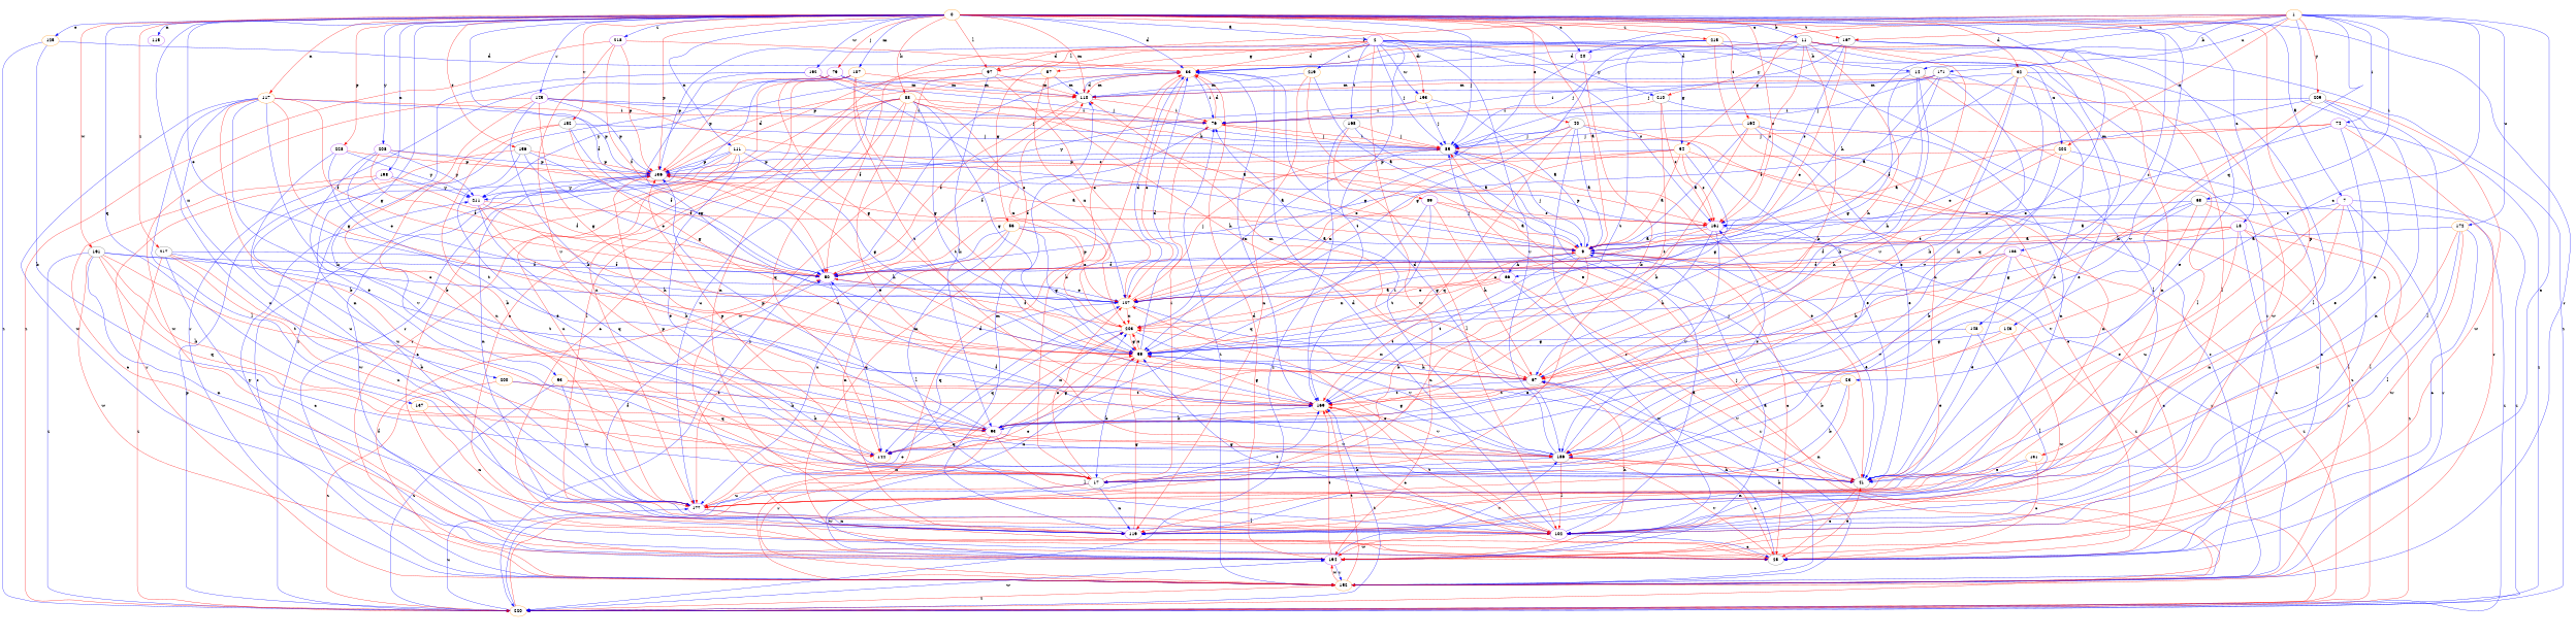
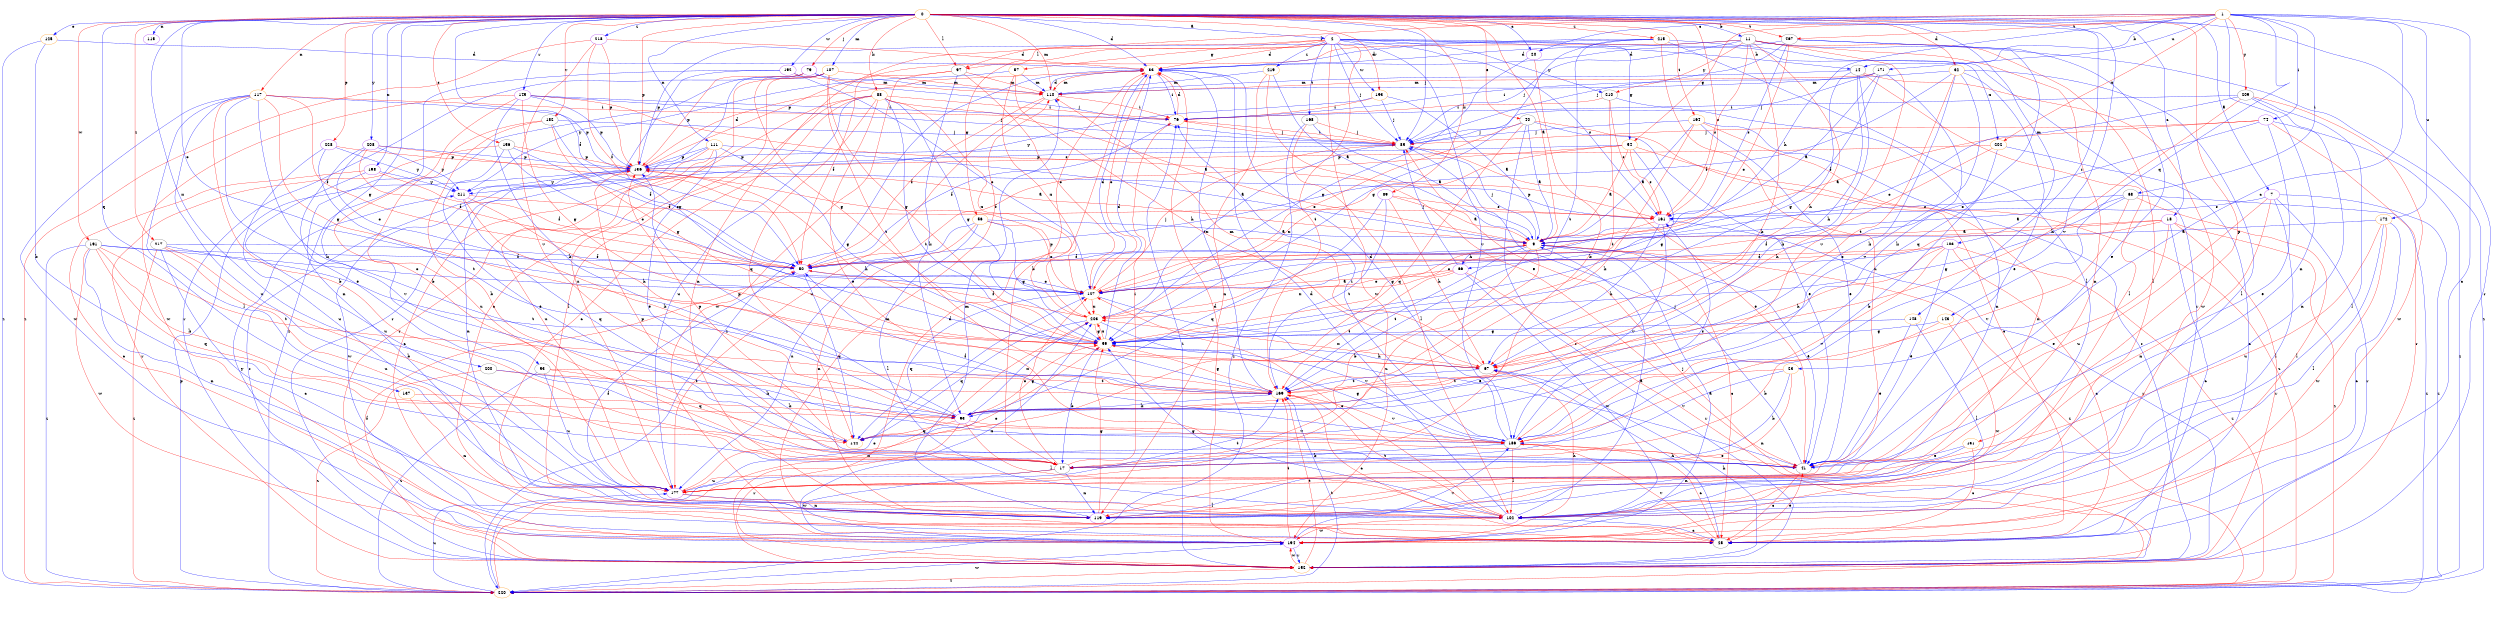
  strict digraph {
    node [color=darkorange]
    edge [color=blue]
    2 [color=purple]
    0
    7 [color=purple]
    n4 [label=9]
    11 [color=gray40]
    18 [color=purple]
    20 [color=purple]
    32
    33
    40 [color=gray40]
    50 [color=purple]
-   53
+   53 [color=gray40]
    79 [color=purple]
    85 [color=gray40]
    88
    89 [color=purple]
    97 [color=gray40]
    103 [color=purple]
    107
    110 [color=gray40]
    111
    115 [color=purple]
    117
    125
    127
    n26 [color=purple label=228]
    131
    136 [color=gray40]
    137
    145 [color=purple]
    148
    152
    156 [color=gray40]
    161 [color=purple]
    164
-   167 [color=gray40]
+   167 [color=gray40 label=467]
    182 [color=gray40]
    186 [color=gray40]
    191 [color=gray40]
    192 [color=purple]
    193
    198 [color=purple]
-   200
+   200 [color=gray40]
    208 [color=purple]
    215
    217 [color=gray40]
    218 [color=purple]
    14 [color=gray40]
    54
    119 [color=purple]
    202
    56
    57
    168 [color=gray40]
    169
    194 [color=purple]
    210 [color=gray40]
    219
    102 [color=purple]
    177 [color=purple]
    220
    25 [color=gray40]
    66 [color=purple]
    17 [color=gray40]
    41 [color=gray40]
    67 [color=gray40]
    93 [color=purple]
    59
    76
    144
    203
    211 [color=purple]
    1
    23
    68 [color=gray40]
    74 [color=purple]
    143
    171 [color=gray40]
    172
    209 [color=gray40]
    2 -> 33 [color=red label=d]
    2 -> 85 [label=j]
    2 -> 97 [color=red label=l]
    2 -> 161 [label=s]
    2 -> 186 [label=v]
    2 -> 193 [label=w]
    2 -> 14 [label=b]
    2 -> 54 [label=g]
    2 -> 119 [color=red label=n]
    2 -> 202 [label=x]
    2 -> 56 [color=red label=g]
    2 -> 57 [color=red label=g]
    2 -> 168 [label=t]
-   2 -> 169 [label=t]
+   2 -> 169 [color=red label=t]
    2 -> 194 [color=red label=w]
    2 -> 210 [label=y]
    2 -> 219 [label=z]
    0 -> 2 [label=a]
    0 -> 7 [label=a]
    0 -> n4 [color=red label=a]
    0 -> 11 [label=b]
    0 -> 18 [label=c]
    0 -> 20 [label=c]
    0 -> 32 [color=red label=d]
    0 -> 33 [label=d]
    0 -> 40 [color=red label=e]
    0 -> 50 [label=f]
    0 -> 53 [label=g]
    0 -> 79 [color=red label=j]
    0 -> 85 [label=j]
    0 -> 88 [color=red label=k]
-   192 -> 89 [color=red label=k]
+   0 -> 89 [color=red label=k]
    0 -> 97 [color=red label=l]
    0 -> 103 [label=m]
    0 -> 107 [label=m]
    0 -> 110 [color=red label=m]
    0 -> 111 [label=n]
    0 -> 115 [label=n]
    0 -> 117 [color=red label=n]
    0 -> 125 [label=o]
    0 -> 127 [label=o]
    0 -> n26 [color=red label=p]
    0 -> 131 [color=red label=p]
    0 -> 136 [color=red label=p]
    0 -> 137 [label=q]
    0 -> 145 [label=r]
    0 -> 148 [label=r]
    0 -> 152 [label=r]
    0 -> 156 [color=red label=s]
    0 -> 161 [color=red label=s]
    0 -> 164 [color=red label=t]
    0 -> 167 [color=red label=t]
    0 -> 182 [color=red label=v]
    0 -> 186 [label=v]
    0 -> 191 [color=red label=w]
    0 -> 192 [label=w]
    0 -> 193 [color=red label=w]
    0 -> 198 [label=x]
    0 -> 200 [label=x]
    0 -> 208 [label=y]
    0 -> 215 [color=red label=z]
    0 -> 217 [color=red label=z]
    0 -> 218 [label=z]
    7 -> 152 [label=r]
    7 -> 161 [label=s]
    7 -> 119 [color=red label=n]
    7 -> 102 [label=l]
    7 -> 177 [color=red label=u]
    7 -> 220 [label=z]
    n4 -> 50 [label=f]
    n4 -> 85 [label=j]
    n4 -> 169 [label=t]
    n4 -> 177 [color=red label=u]
    n4 -> 220 [color=red label=z]
    n4 -> 25 [color=red label=c]
    n4 -> 66 [label=h]
    n4 -> 17 [color=red label=b]
    n4 -> 41 [label=e]
    11 -> 33 [label=d]
    11 -> 85 [label=j]
    11 -> 136 [color=red label=p]
    11 -> 161 [color=red label=s]
    11 -> 186 [color=red label=v]
    11 -> 119 [color=red label=n]
    11 -> 210 [color=red label=y]
    11 -> 102 [color=red label=l]
    11 -> 220 [label=z]
    11 -> 67 [color=red label=h]
    11 -> 93 [color=red label=k]
    18 -> n4 [color=red label=a]
    18 -> 50 [color=red label=f]
    18 -> 127 [color=red label=o]
    18 -> 152 [color=red label=r]
    18 -> 220 [color=red label=z]
    18 -> 25 [label=c]
    18 -> 41 [color=red label=e]
    20 -> 17 [color=red label=b]
    20 -> 59 [label=g]
    32 -> 50 [label=f]
    32 -> 110 [label=m]
    32 -> 186 [label=v]
    32 -> 169 [color=red label=t]
    32 -> 102 [label=l]
    32 -> 41 [label=e]
    32 -> 93 [label=k]
    33 -> 110 [color=red label=m]
    33 -> 127 [color=red label=o]
    33 -> 169 [label=t]
    33 -> 220 [label=z]
    33 -> 17 [color=red label=b]
    33 -> 76 [label=i]
    40 -> n4 [label=a]
    40 -> 85 [label=j]
    40 -> 127 [color=red label=o]
    40 -> 152 [label=r]
    40 -> 25 [color=red label=c]
    40 -> 41 [label=e]
    40 -> 144 [color=red label=q]
    50 -> 127 [label=o]
    50 -> 144 [label=q]
    53 -> 169 [color=red label=t]
    53 -> 177 [label=u]
    53 -> 220 [label=z]
    53 -> 144 [color=red label=q]
    79 -> 85 [label=j]
    79 -> 110 [label=m]
    79 -> 136 [color=red label=p]
    79 -> 152 [label=r]
    79 -> 59 [color=red label=g]
    85 -> 136 [label=p]
    85 -> 41 [color=red label=e]
    85 -> 76 [color=red label=i]
    85 -> 203 [label=x]
    88 -> n4 [color=red label=a]
    88 -> 152 [color=red label=r]
    88 -> 169 [label=t]
    88 -> 102 [color=red label=l]
    88 -> 177 [label=u]
    88 -> 25 [color=red label=c]
    88 -> 41 [color=red label=e]
    88 -> 59 [label=g]
    88 -> 76 [color=red label=i]
    88 -> 144 [color=red label=q]
    88 -> 203 [color=red label=x]
    89 -> n4 [color=red label=a]
    89 -> 161 [color=red label=s]
    89 -> 169 [label=t]
    89 -> 67 [color=red label=h]
    89 -> 144 [label=q]
    97 -> 50 [color=red label=f]
    97 -> 110 [color=red label=m]
    97 -> 127 [color=red label=o]
    97 -> 194 [color=red label=w]
    97 -> 93 [label=k]
    103 -> 50 [color=red label=f]
    103 -> 127 [label=o]
    103 -> 186 [color=red label=v]
    103 -> 220 [color=red label=z]
    103 -> 25 [color=red label=c]
    103 -> 41 [label=e]
    103 -> 67 [color=red label=h]
    107 -> 110 [color=red label=m]
    107 -> 152 [label=r]
    107 -> 169 [color=red label=t]
    107 -> 177 [color=red label=u]
    107 -> 220 [label=z]
    107 -> 25 [color=red label=c]
    107 -> 59 [color=red label=g]
    110 -> 33 [label=d]
    110 -> 50 [color=red label=f]
    110 -> 177 [color=red label=u]
    110 -> 76 [color=red label=i]
    111 -> n4 [label=a]
    111 -> 136 [label=p]
    111 -> 119 [label=n]
    111 -> 177 [color=red label=u]
    111 -> 25 [color=red label=c]
    111 -> 41 [label=e]
    111 -> 59 [label=g]
    117 -> 50 [color=red label=f]
    117 -> 136 [label=p]
    117 -> 194 [label=w]
    117 -> 102 [label=l]
    117 -> 177 [label=u]
    117 -> 17 [color=red label=b]
    117 -> 41 [label=e]
    117 -> 93 [label=k]
    117 -> 59 [color=red label=g]
    117 -> 76 [color=red label=i]
    125 -> 33 [label=d]
    125 -> 220 [label=z]
    125 -> 17 [label=b]
    127 -> 33 [label=d]
    127 -> 85 [color=red label=j]
    127 -> 41 [label=e]
    127 -> 144 [label=q]
    127 -> 203 [color=red label=x]
    n26 -> 136 [color=red label=p]
    n26 -> 169 [label=t]
    n26 -> 177 [label=u]
    n26 -> 211 [label=y]
    131 -> 119 [label=n]
    131 -> 25 [color=red label=c]
    131 -> 41 [label=e]
    136 -> 33 [color=red label=d]
    136 -> 152 [label=r]
    136 -> 194 [label=w]
    136 -> 67 [color=red label=h]
    136 -> 211 [label=y]
    137 -> 119 [color=red label=n]
    137 -> 93 [color=red label=k]
    145 -> 85 [label=j]
    145 -> 136 [label=p]
    145 -> 161 [color=red label=s]
    145 -> 194 [color=red label=w]
    145 -> 17 [color=red label=b]
    145 -> 93 [label=k]
    145 -> 59 [color=red label=g]
    145 -> 76 [label=i]
    148 -> 102 [label=l]
    148 -> 41 [label=e]
    148 -> 59 [label=g]
    152 -> 33 [color=red label=d]
    152 -> 50 [color=red label=f]
    152 -> 169 [color=red label=t]
    152 -> 194 [color=red label=w]
    152 -> 220 [color=red label=z]
    152 -> 67 [label=h]
    152 -> 76 [label=i]
    156 -> 50 [label=f]
    156 -> 127 [label=o]
    156 -> 136 [color=red label=p]
    156 -> 152 [color=red label=r]
    156 -> 41 [label=e]
-   161 -> n4 [label=a]
    161 -> 136 [label=p]
    161 -> 152 [label=r]
    161 -> 186 [label=v]
    161 -> 67 [label=h]
    161 -> 59 [color=red label=g]
    164 -> n4 [label=a]
    164 -> 85 [label=j]
    164 -> 152 [label=r]
    164 -> 119 [color=red label=n]
    164 -> 41 [label=e]
    164 -> 93 [color=red label=k]
    167 -> 33 [label=d]
    167 -> 85 [label=j]
    167 -> 127 [color=red label=o]
    167 -> 161 [label=s]
    167 -> 41 [label=e]
    167 -> 144 [label=q]
    182 -> 50 [label=f]
    182 -> 85 [label=j]
    182 -> 177 [color=red label=u]
    182 -> 17 [color=red label=b]
    182 -> 59 [color=red label=g]
    186 -> 33 [label=d]
    186 -> 50 [label=f]
    186 -> 161 [label=s]
    186 -> 102 [color=red label=l]
    186 -> 25 [color=red label=c]
    186 -> 17 [label=b]
    186 -> 41 [color=red label=e]
    186 -> 59 [label=g]
    186 -> 76 [label=i]
    191 -> 50 [label=f]
    191 -> 127 [label=o]
    191 -> 119 [label=n]
    191 -> 169 [color=red label=t]
    191 -> 194 [color=red label=w]
    191 -> 220 [label=z]
    191 -> 93 [color=red label=k]
    191 -> 144 [color=red label=q]
    192 -> 110 [color=red label=m]
    192 -> 127 [label=o]
    192 -> 119 [label=n]
    192 -> 59 [label=g]
    193 -> n4 [label=a]
    193 -> 85 [label=j]
    193 -> 76 [color=red label=i]
    193 -> 211 [label=y]
    198 -> 50 [color=red label=f]
    198 -> 177 [label=u]
    198 -> 25 [color=red label=c]
    198 -> 211 [label=y]
    200 -> 169 [color=red label=t]
    200 -> 220 [color=red label=z]
    200 -> 93 [label=k]
    208 -> n4 [color=red label=a]
    208 -> 50 [color=red label=f]
    208 -> 127 [label=o]
    208 -> 136 [label=p]
    208 -> 186 [label=v]
    208 -> 211 [label=y]
    215 -> 33 [label=d]
    215 -> 136 [label=p]
    215 -> 152 [label=r]
    215 -> 169 [label=t]
    215 -> 102 [label=l]
    215 -> 177 [color=red label=u]
    215 -> 59 [label=g]
    217 -> 50 [label=f]
    217 -> 169 [label=t]
    217 -> 177 [color=red label=u]
    217 -> 220 [color=red label=z]
    217 -> 25 [label=c]
    217 -> 17 [color=red label=b]
    218 -> 33 [color=red label=d]
    218 -> 50 [color=red label=f]
    218 -> 136 [color=red label=p]
    218 -> 186 [color=red label=v]
    218 -> 220 [color=red label=z]
    14 -> 110 [label=m]
    14 -> 194 [color=red label=w]
    14 -> 102 [color=red label=l]
    14 -> 67 [label=h]
    14 -> 93 [label=k]
    14 -> 59 [label=g]
    54 -> n4 [color=red label=a]
    54 -> 50 [color=red label=f]
    54 -> 136 [label=p]
    54 -> 161 [color=red label=s]
    54 -> 220 [color=red label=z]
    54 -> 59 [label=g]
    54 -> 203 [color=red label=x]
    119 -> 110 [label=m]
    119 -> 59 [color=red label=g]
    202 -> 136 [color=red label=p]
    202 -> 25 [label=c]
    202 -> 17 [label=b]
    202 -> 67 [color=red label=h]
    56 -> n4 [label=a]
    56 -> 127 [color=red label=o]
    56 -> 119 [color=red label=n]
    56 -> 102 [label=l]
    56 -> 177 [label=u]
    56 -> 59 [label=g]
    57 -> 110 [label=m]
    57 -> 67 [color=red label=h]
    57 -> 203 [color=red label=x]
    57 -> 211 [label=y]
    168 -> n4 [label=a]
    168 -> 85 [color=red label=j]
    168 -> 102 [color=red label=l]
    168 -> 220 [label=z]
    169 -> 186 [color=red label=v]
    169 -> 25 [color=red label=c]
    169 -> 93 [label=k]
    169 -> 59 [color=red label=g]
    194 -> n4 [label=a]
    194 -> 33 [color=red label=d]
    194 -> 152 [label=r]
    194 -> 186 [label=v]
    194 -> 169 [color=red label=t]
    194 -> 67 [color=red label=h]
    194 -> 203 [label=x]
    194 -> 211 [label=y]
    210 -> 161 [color=red label=s]
    210 -> 119 [label=n]
    210 -> 169 [color=red label=t]
    210 -> 76 [color=red label=i]
    219 -> n4 [label=a]
    219 -> 110 [label=m]
    219 -> 119 [color=red label=n]
    219 -> 41 [color=red label=e]
    102 -> n4 [label=a]
    102 -> 33 [label=d]
    102 -> 50 [label=f]
    102 -> 127 [color=red label=o]
    102 -> 169 [color=red label=t]
    102 -> 194 [color=red label=w]
    102 -> 25 [label=c]
    102 -> 59 [label=g]
    177 -> 119 [label=n]
    177 -> 169 [label=t]
    177 -> 102 [color=red label=l]
    177 -> 59 [color=red label=o]
    220 -> 85 [color=red label=j]
    220 -> 127 [label=o]
    220 -> 136 [label=p]
    220 -> 169 [label=t]
    220 -> 194 [label=w]
    220 -> 177 [label=u]
    220 -> 203 [color=red label=x]
    25 -> 110 [color=red label=m]
    25 -> 186 [color=red label=v]
    25 -> 41 [color=red label=e]
    25 -> 67 [label=h]
    66 -> 85 [label=j]
    66 -> 127 [color=red label=o]
    66 -> 152 [color=red label=r]
    66 -> 169 [color=red label=t]
    66 -> 194 [label=w]
    66 -> 203 [color=red label=x]
    17 -> 127 [color=red label=o]
    17 -> 136 [color=red label=p]
    17 -> 119 [label=n]
    17 -> 194 [label=w]
    17 -> 177 [color=red label=u]
    17 -> 76 [color=red label=i]
    41 -> 85 [label=j]
    41 -> 25 [color=red label=c]
    67 -> 110 [color=red label=m]
    67 -> 169 [label=t]
    67 -> 203 [color=red label=x]
    93 -> 136 [label=p]
    93 -> 152 [color=red label=r]
    93 -> 186 [color=red label=v]
    93 -> 102 [color=red label=l]
    93 -> 59 [color=red label=g]
    93 -> 144 [color=red label=q]
    93 -> 203 [label=x]
    59 -> 33 [label=d]
    59 -> 17 [label=b]
    59 -> 67 [label=h]
    59 -> 203 [color=red label=x]
    76 -> 33 [color=red label=d]
    76 -> 50 [label=f]
    76 -> 85 [color=red label=j]
    144 -> 136 [color=red label=p]
    203 -> n4 [color=red label=a]
    203 -> 50 [color=red label=f]
    203 -> 136 [color=red label=p]
    203 -> 186 [label=v]
    203 -> 59 [color=red label=g]
    203 -> 144 [label=q]
    211 -> 161 [color=red label=s]
    211 -> 67 [color=red label=h]
    211 -> 93 [color=red label=k]
    211 -> 144 [label=q]
    1 -> 20 [label=c]
    1 -> 97 [color=red label=l]
    1 -> 167 [color=red label=t]
    1 -> 14 [label=b]
    1 -> 54 [color=red label=g]
    1 -> 119 [label=n]
    1 -> 202 [color=red label=x]
    1 -> 25 [label=c]
    1 -> 66 [label=h]
    1 -> 23 [label=c]
    1 -> 68 [label=i]
    1 -> 74 [label=i]
    1 -> 143 [label=q]
    1 -> 171 [label=u]
    1 -> 172 [label=u]
    1 -> 209 [color=red label=y]
    23 -> 186 [label=v]
    23 -> 119 [color=red label=n]
    23 -> 169 [color=red label=t]
    23 -> 17 [label=b]
    68 -> n4 [label=a]
    68 -> 161 [label=s]
    68 -> 186 [color=red label=v]
    68 -> 102 [color=red label=l]
    68 -> 220 [label=z]
    68 -> 59 [label=g]
    74 -> n4 [color=red label=a]
    74 -> 85 [color=red label=j]
    74 -> 127 [label=o]
    74 -> 152 [color=red label=r]
    74 -> 220 [label=z]
    74 -> 41 [label=e]
    143 -> 194 [color=red label=w]
    143 -> 17 [color=red label=b]
    143 -> 59 [label=g]
    171 -> n4 [label=a]
    171 -> 50 [label=f]
    171 -> 85 [label=j]
    171 -> 110 [color=red label=m]
-   171 -> 17 [label=b]
    171 -> 93 [label=k]
    171 -> 76 [label=i]
    172 -> n4 [label=a]
    172 -> 194 [color=red label=w]
    172 -> 102 [label=l]
    172 -> 177 [color=red label=u]
    172 -> 25 [label=c]
    209 -> 127 [label=o]
    209 -> 119 [label=n]
    209 -> 194 [color=red label=w]
    209 -> 102 [label=l]
    209 -> 67 [color=red label=h]
    209 -> 76 [label=i]
  }
